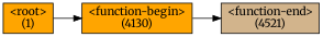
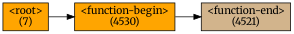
  digraph {
    fontname=Merriweather
    rankdir=LR
    node [fillcolor=orange fontname=Merriweather shape=box style=filled]
    edge [fontname=Merriweather style=solid]
    n1 [fillcolor=tan label="<function-end>\n(4521)"]
-   n2 [label="<function-begin>\n(4130)"]
-   n3 [label="<root>\n(1)"]
+   n2 [label="<function-begin>\n(4530)"]
+   n3 [label="<root>\n(7)"]
    n2 -> n1
    n3 -> n2
  }
